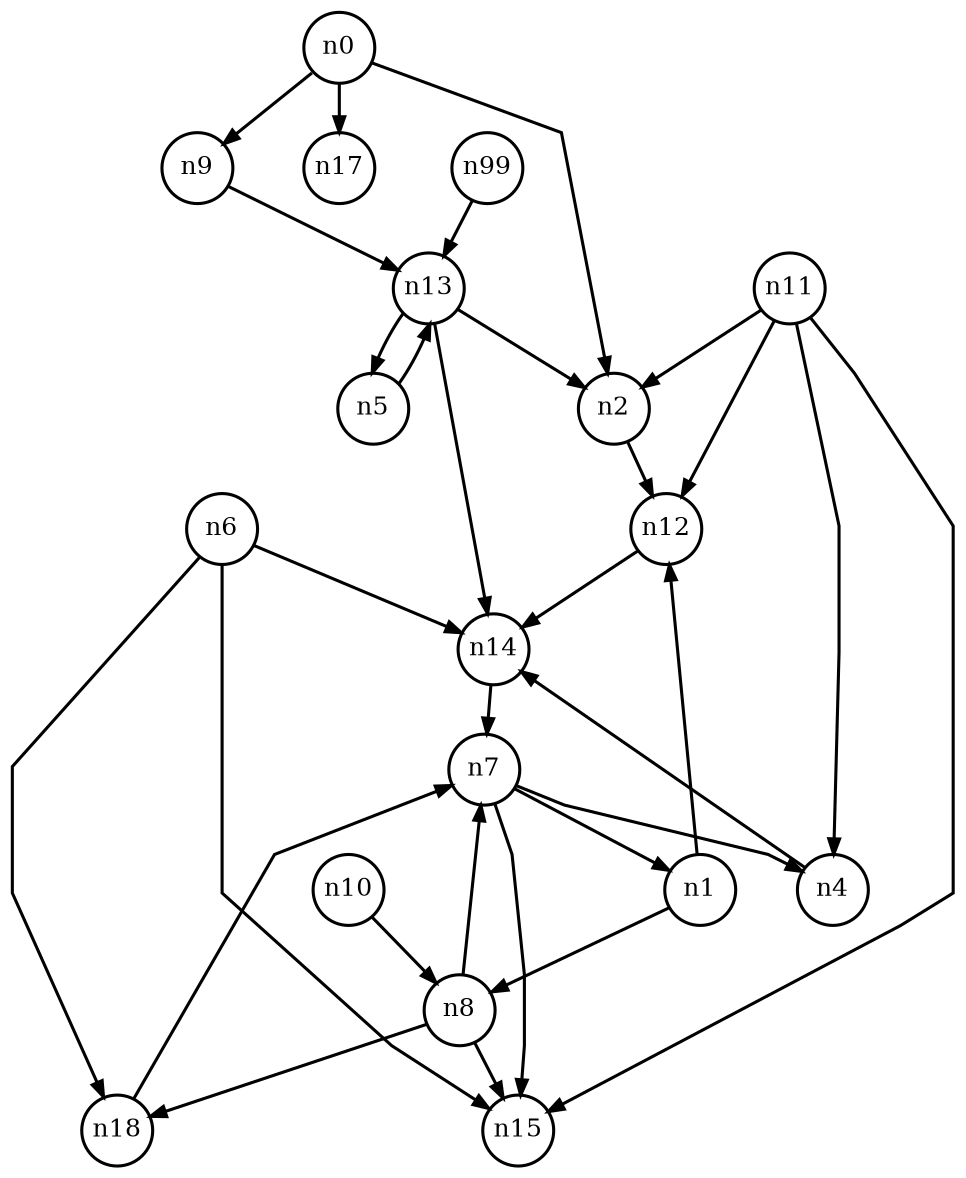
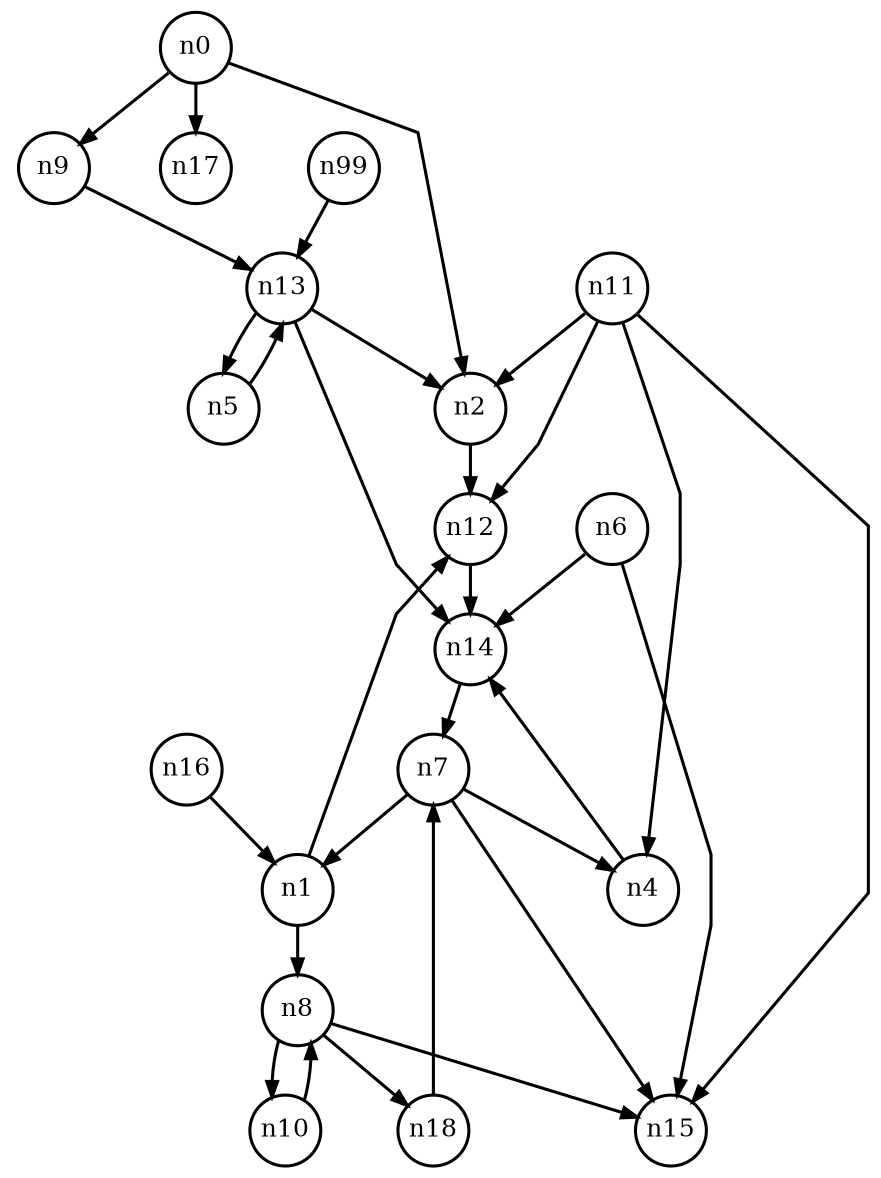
  digraph {
    fontsize=8
    nodesep=0.22
    nodesize=0.16
    ranksep=0.22
    splines=polyline
    node [fixedsize=shape fontsize=8 shape=circle]
    edge [arrowsize=0.5]
    n2 [width=0.32]
    n12 [width=0.32]
    n14 [width=0.32]
    n7 [width=0.32]
    n0 [width=0.32]
    n9 [width=0.32]
    n17 [width=0.32]
    n13 [width=0.32]
    n5 [width=0.32]
    n15 [width=0.32]
    n1 [width=0.32]
    n4 [width=0.32]
    n8 [width=0.32]
    n18 [width=0.32]
    n10 [width=0.32]
    n6 [width=0.32]
    n11 [width=0.32]
+   n16 [width=0.32]
    n19 [label=n99 width=0.32]
    n2 -> n12
    n12 -> n14
    n14 -> n7
    n7 -> n15
    n7 -> n1
    n7 -> n4
    n0 -> n2
    n0 -> n9
    n0 -> n17
    n9 -> n13
    n13 -> n2
    n13 -> n14
    n13 -> n5
    n5 -> n13
    n1 -> n12
    n1 -> n8
    n4 -> n14
    n8 -> n15
    n8 -> n18
-   n8 -> n7
+   n8 -> n10
    n18 -> n7
    n10 -> n8
    n6 -> n14
    n6 -> n15
-   n6 -> n18
    n11 -> n2
    n11 -> n12
    n11 -> n15
    n11 -> n4
+   n16 -> n1
    n19 -> n13
  }
